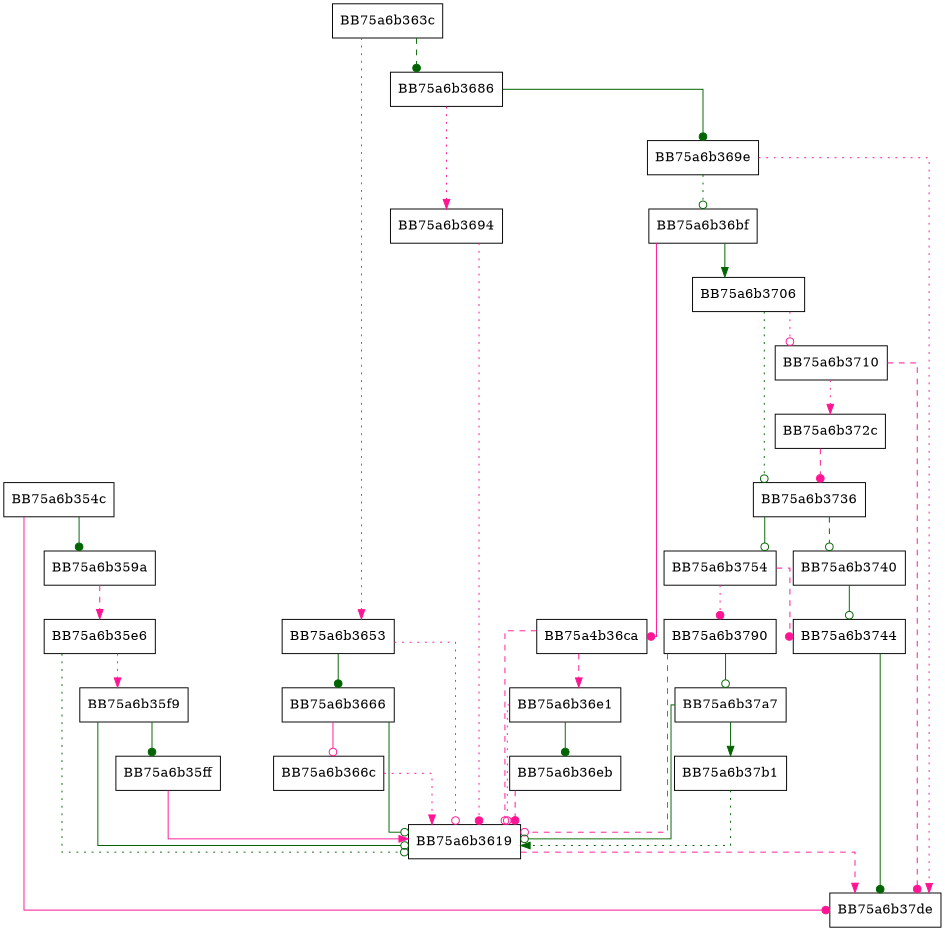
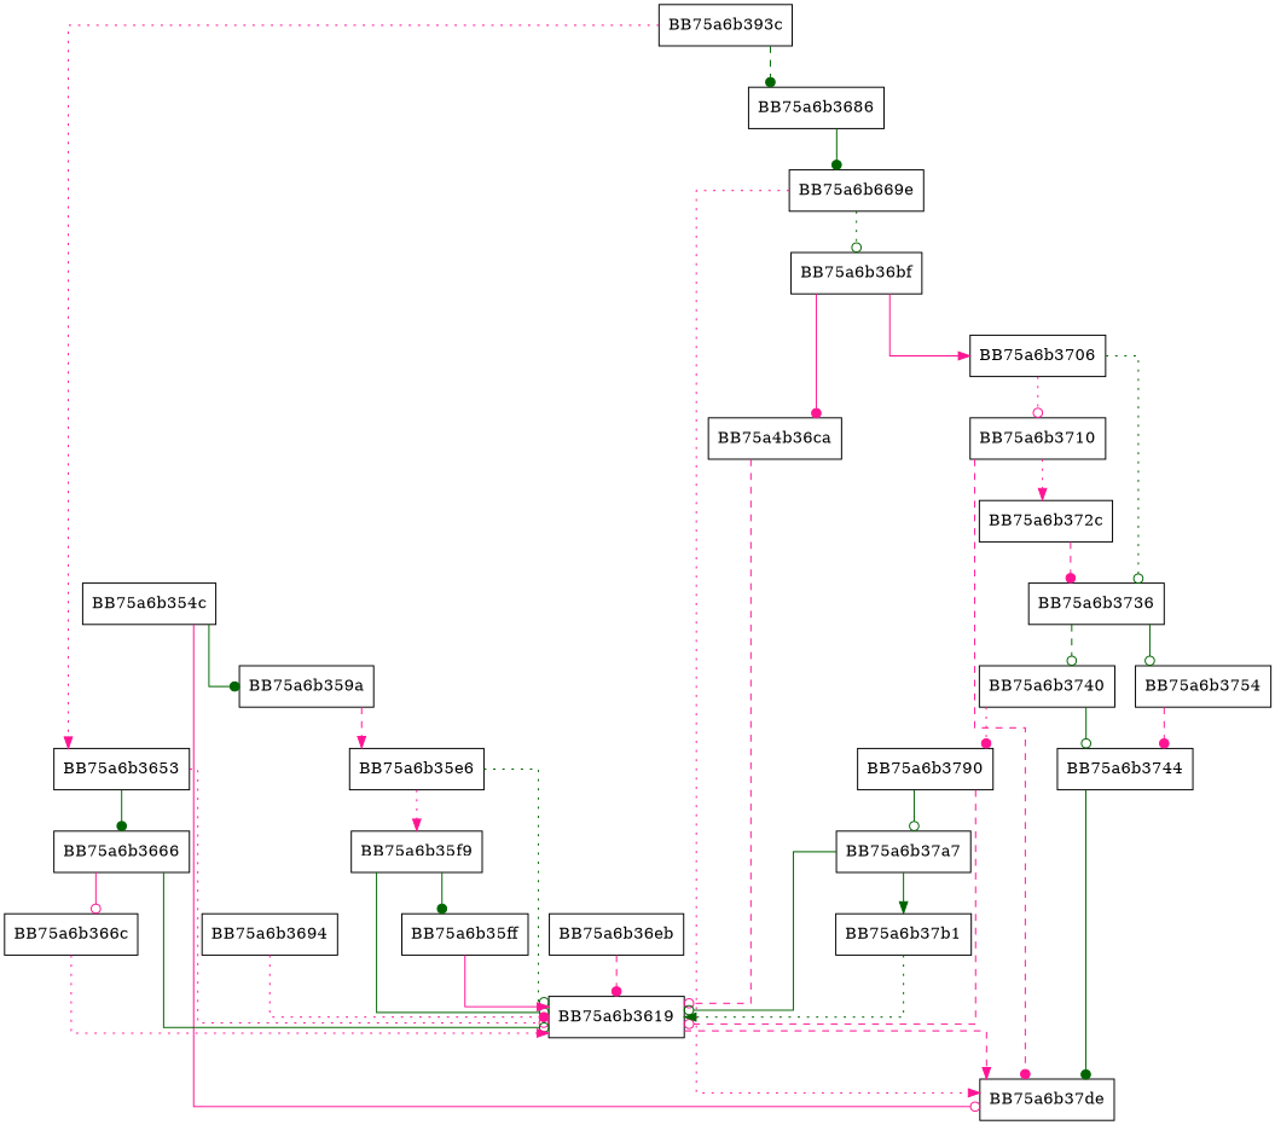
  digraph {
    splines=ortho
    node [shape=box]
    edge [arrowhead=odot color=deeppink style=solid]
    BB75a6b354c
    BB75a6b37de
    BB75a6b359a
    BB75a6b35e6
    BB75a6b3619
    BB75a6b35f9
-   BB75a6b363c
+   BB75a6b363c [label=BB75a6b393c]
    BB75a6b3686
    BB75a6b3653
    BB75a6b35ff
-   BB75a6b369e
+   BB75a6b369e [label=BB75a6b669e]
    BB75a6b3694
    BB75a6b3666
    BB75a6b36bf
    BB75a6b366c
    BB75a6b3706
    n17 [label=BB75a4b36ca]
    BB75a6b3736
    BB75a6b3710
-   BB75a6b36e1
    BB75a6b3754
    BB75a6b3740
    BB75a6b372c
    BB75a6b36eb
    BB75a6b3744
    BB75a6b3790
    BB75a6b37a7
    BB75a6b37b1
-   BB75a6b354c -> BB75a6b37de [arrowhead=dot]
+   BB75a6b354c -> BB75a6b37de
    BB75a6b354c -> BB75a6b359a [arrowhead=dot color=darkgreen]
    BB75a6b359a -> BB75a6b35e6 [arrowhead=normal style=dashed]
    BB75a6b35e6 -> BB75a6b3619 [color=darkgreen style=dotted]
    BB75a6b35e6 -> BB75a6b35f9 [arrowhead=normal style=dotted]
    BB75a6b3619 -> BB75a6b37de [arrowhead=normal style=dashed]
    BB75a6b35f9 -> BB75a6b3619 [color=darkgreen]
    BB75a6b35f9 -> BB75a6b35ff [arrowhead=dot color=darkgreen]
    BB75a6b363c -> BB75a6b3686 [arrowhead=dot color=darkgreen style=dashed]
    BB75a6b363c -> BB75a6b3653 [arrowhead=normal style=dotted]
    BB75a6b3686 -> BB75a6b369e [arrowhead=dot color=darkgreen]
-   BB75a6b3686 -> BB75a6b3694 [arrowhead=normal style=dotted]
    BB75a6b3653 -> BB75a6b3619 [style=dotted]
    BB75a6b3653 -> BB75a6b3666 [arrowhead=dot color=darkgreen]
    BB75a6b35ff -> BB75a6b3619 [arrowhead=normal]
    BB75a6b369e -> BB75a6b37de [arrowhead=normal style=dotted]
    BB75a6b369e -> BB75a6b36bf [color=darkgreen style=dotted]
    BB75a6b3694 -> BB75a6b3619 [arrowhead=dot style=dotted]
    BB75a6b3666 -> BB75a6b3619 [color=darkgreen]
    BB75a6b3666 -> BB75a6b366c
-   BB75a6b36bf -> BB75a6b3706 [arrowhead=normal color=darkgreen]
+   BB75a6b36bf -> BB75a6b3706 [arrowhead=normal]
    BB75a6b36bf -> n17 [arrowhead=dot]
    BB75a6b366c -> BB75a6b3619 [arrowhead=normal style=dotted]
    BB75a6b3706 -> BB75a6b3736 [color=darkgreen style=dotted]
    BB75a6b3706 -> BB75a6b3710 [style=dotted]
    n17 -> BB75a6b3619 [style=dashed]
-   n17 -> BB75a6b36e1 [arrowhead=normal style=dashed]
    BB75a6b3736 -> BB75a6b3754 [color=darkgreen]
    BB75a6b3736 -> BB75a6b3740 [color=darkgreen style=dashed]
    BB75a6b3710 -> BB75a6b37de [arrowhead=dot style=dashed]
    BB75a6b3710 -> BB75a6b372c [arrowhead=normal style=dotted]
-   BB75a6b36e1 -> BB75a6b3619 [style=dotted]
-   BB75a6b36e1 -> BB75a6b36eb [arrowhead=dot color=darkgreen]
    BB75a6b3754 -> BB75a6b3744 [arrowhead=dot style=dashed]
-   BB75a6b3754 -> BB75a6b3790 [arrowhead=dot style=dotted]
+   BB75a6b3740 -> BB75a6b3790 [arrowhead=dot style=dotted]
    BB75a6b3740 -> BB75a6b3744 [color=darkgreen]
    BB75a6b372c -> BB75a6b3736 [arrowhead=dot style=dashed]
    BB75a6b36eb -> BB75a6b3619 [arrowhead=dot style=dashed]
    BB75a6b3744 -> BB75a6b37de [arrowhead=dot color=darkgreen]
    BB75a6b3790 -> BB75a6b3619 [style=dashed]
    BB75a6b3790 -> BB75a6b37a7 [color=darkgreen]
    BB75a6b37a7 -> BB75a6b3619 [color=darkgreen]
    BB75a6b37a7 -> BB75a6b37b1 [arrowhead=normal color=darkgreen]
    BB75a6b37b1 -> BB75a6b3619 [arrowhead=normal color=darkgreen style=dotted]
  }
